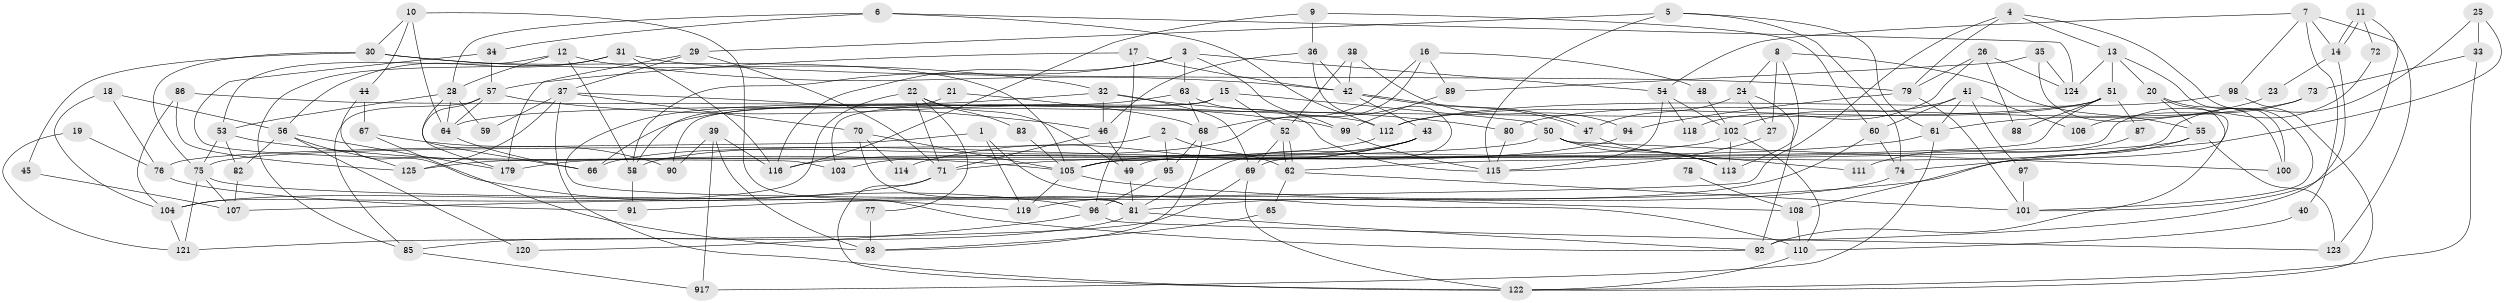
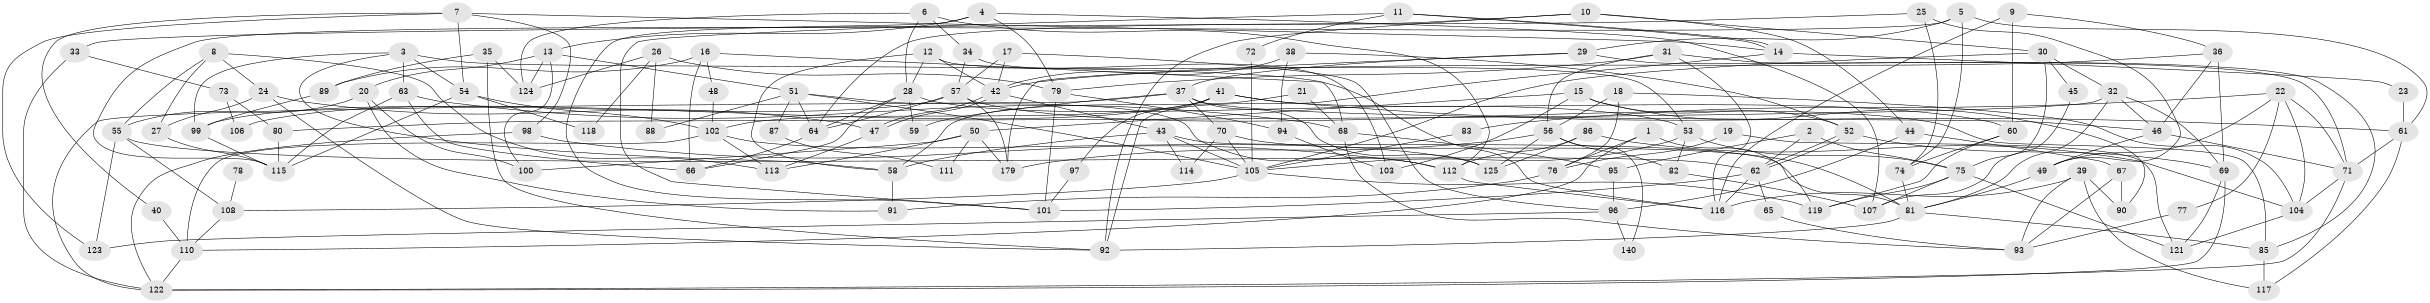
  graph {
    node [color=gray90 style=filled]
    1
    76
    110
    119
    91
    122
    2
    62
    75
    95
    116
    101
    65
    107
    121
    96
    3
    54
    58
    63
    99
    115
    118
    102
    66
    68
    4
    13
    79
    124
    20
    51
    100
    94
    5
    29
    61
    74
    71
    37
    n41 [label=179]
-   117 [label=917]
+   117
    81
    6
    28
    34
    112
    64
    53
    59
    103
    57
    7
    14
    40
    98
    123
    92
    23
    8
    24
    27
    55
    113
    47
    108
    9
    36
    60
    42
    46
    69
    10
    30
    44
    32
    45
    105
    67
    11
    72
    12
    43
    82
    88
    87
    15
    50
    52
    90
    111
    16
    48
    89
    93
    17
    85
-   120
+   120 [label=140]
    18
    56
    104
    125
    19
    21
    22
    49
    77
    83
    25
    33
    73
    26
    70
    80
    31
    106
    35
    114
    38
    39
    41
    97
    78
    86
    1 -- 76
    1 -- 110
    1 -- 119
    76 -- 91
    110 -- 122
    2 -- 62
    2 -- 75
    2 -- 95
+   62 -- 116
    62 -- 101
    62 -- 65
    75 -- 119
    75 -- 107
    75 -- 121
    95 -- 96
    65 -- 93
    96 -- 123
    96 -- 120
    3 -- 116
    3 -- 54
    3 -- 58
    3 -- 63
    3 -- 99
    54 -- 115
    54 -- 118
    54 -- 102
    58 -- 91
    63 -- 115
    63 -- 66
    63 -- 68
    99 -- 115
    102 -- 110
    102 -- 113
    102 -- 125
    68 -- 95
    68 -- 93
    4 -- 101
    4 -- 107
    4 -- 13
    4 -- 79
    13 -- 124
    13 -- 20
    13 -- 51
    13 -- 100
    79 -- 101
    79 -- 94
    20 -- 91
    20 -- 100
    20 -- 55
    51 -- 112
    51 -- 64
    51 -- 105
    51 -- 88
    51 -- 87
    94 -- 103
    5 -- 115
    5 -- 29
    5 -- 61
    5 -- 74
    29 -- 71
    29 -- 37
    29 -- n41
    61 -- 71
    61 -- 117
    74 -- 81
    71 -- 122
    71 -- 104
    37 -- 122
    37 -- 59
    37 -- 46
    37 -- 125
    37 -- 70
    81 -- 92
    81 -- 85
    6 -- 124
    6 -- 28
    6 -- 34
    6 -- 112
    28 -- 66
    28 -- 64
    28 -- 53
    28 -- 59
    34 -- 103
    34 -- 57
    112 -- 116
    64 -- 66
    53 -- 75
    53 -- 105
    53 -- 82
    57 -- 99
    57 -- n41
    57 -- 64
    57 -- 85
    7 -- 54
    7 -- 14
    7 -- 40
    7 -- 98
    7 -- 123
    14 -- 92
    14 -- 23
    40 -- 110
    98 -- 122
    98 -- 112
    23 -- 61
    8 -- 24
    8 -- 27
    8 -- 55
    8 -- 113
    24 -- 92
    24 -- 27
    24 -- 47
    27 -- 115
    55 -- 62
    55 -- 123
    55 -- 108
    47 -- 113
    108 -- 110
    9 -- 116
    9 -- 36
    9 -- 60
    36 -- 42
    36 -- 46
    36 -- 69
    60 -- 119
    60 -- 74
    42 -- 47
    42 -- 47
    42 -- 43
    46 -- 71
    46 -- 49
    69 -- 122
    69 -- 121
    10 -- 64
    10 -- 92
    10 -- 30
    10 -- 44
    30 -- 75
    30 -- 32
    30 -- 45
    30 -- 105
    44 -- 96
    44 -- 67
    32 -- 81
    32 -- 46
    32 -- 69
    32 -- 80
    45 -- 107
    105 -- 119
    105 -- 108
    67 -- 90
    67 -- 93
    11 -- 101
    11 -- 14
    11 -- 14
    11 -- 72
    72 -- 105
    12 -- 58
    12 -- 28
    12 -- 53
    12 -- 42
    43 -- 58
    43 -- 81
    43 -- 105
    43 -- 114
    82 -- 107
    87 -- 111
    15 -- 103
    15 -- 50
    15 -- 52
    15 -- 90
    50 -- 100
    50 -- n41
    50 -- 113
    50 -- 111
    52 -- 62
    52 -- 62
    52 -- 69
    16 -- 66
    16 -- 68
    16 -- 48
    16 -- 89
    48 -- 102
    89 -- 99
    17 -- 96
    17 -- 57
    17 -- 42
    85 -- 117
    18 -- 76
    18 -- 56
    18 -- 104
    56 -- n41
    56 -- 82
    56 -- 120
    56 -- 125
    104 -- 121
    19 -- 76
    19 -- 121
    21 -- 58
    21 -- 68
    22 -- 71
    22 -- 104
    22 -- 49
    22 -- 77
    22 -- 83
    49 -- 81
    77 -- 93
    83 -- 105
    25 -- 74
    25 -- 49
    25 -- 33
    33 -- 122
    33 -- 73
    73 -- 80
    73 -- 106
    26 -- 118
    26 -- 79
    26 -- 124
    26 -- 88
    70 -- 81
    70 -- 105
    70 -- 114
    80 -- 115
    31 -- 116
    31 -- 79
    31 -- 85
    31 -- 56
    35 -- 124
    35 -- 92
    35 -- 89
    38 -- 94
    38 -- 42
    38 -- 52
    39 -- 116
    39 -- 117
    39 -- 90
    39 -- 93
    41 -- 102
    41 -- 61
    41 -- 60
    41 -- 106
    41 -- 97
    97 -- 101
    78 -- 108
    86 -- 112
    86 -- 104
    86 -- 125
  }
